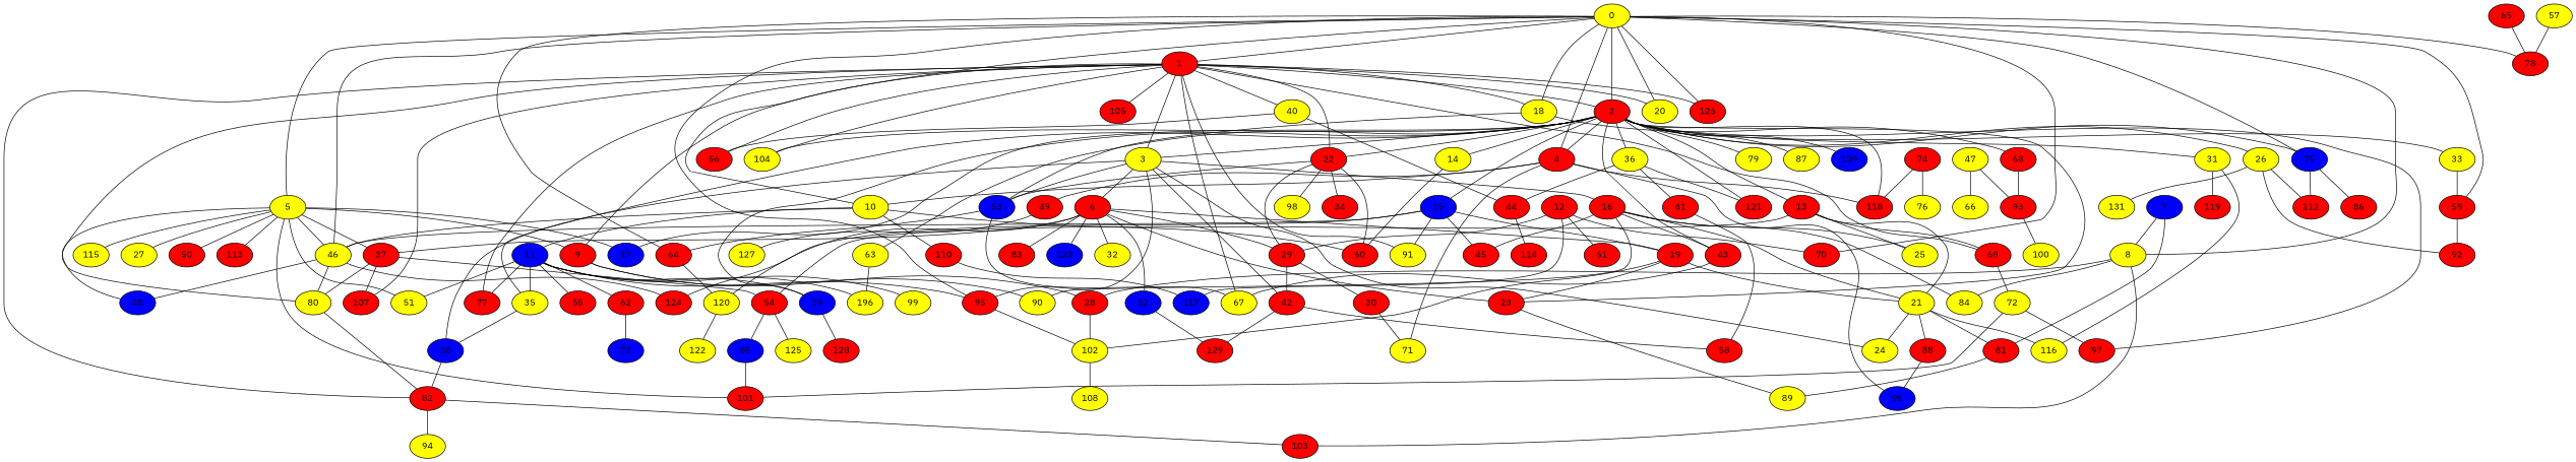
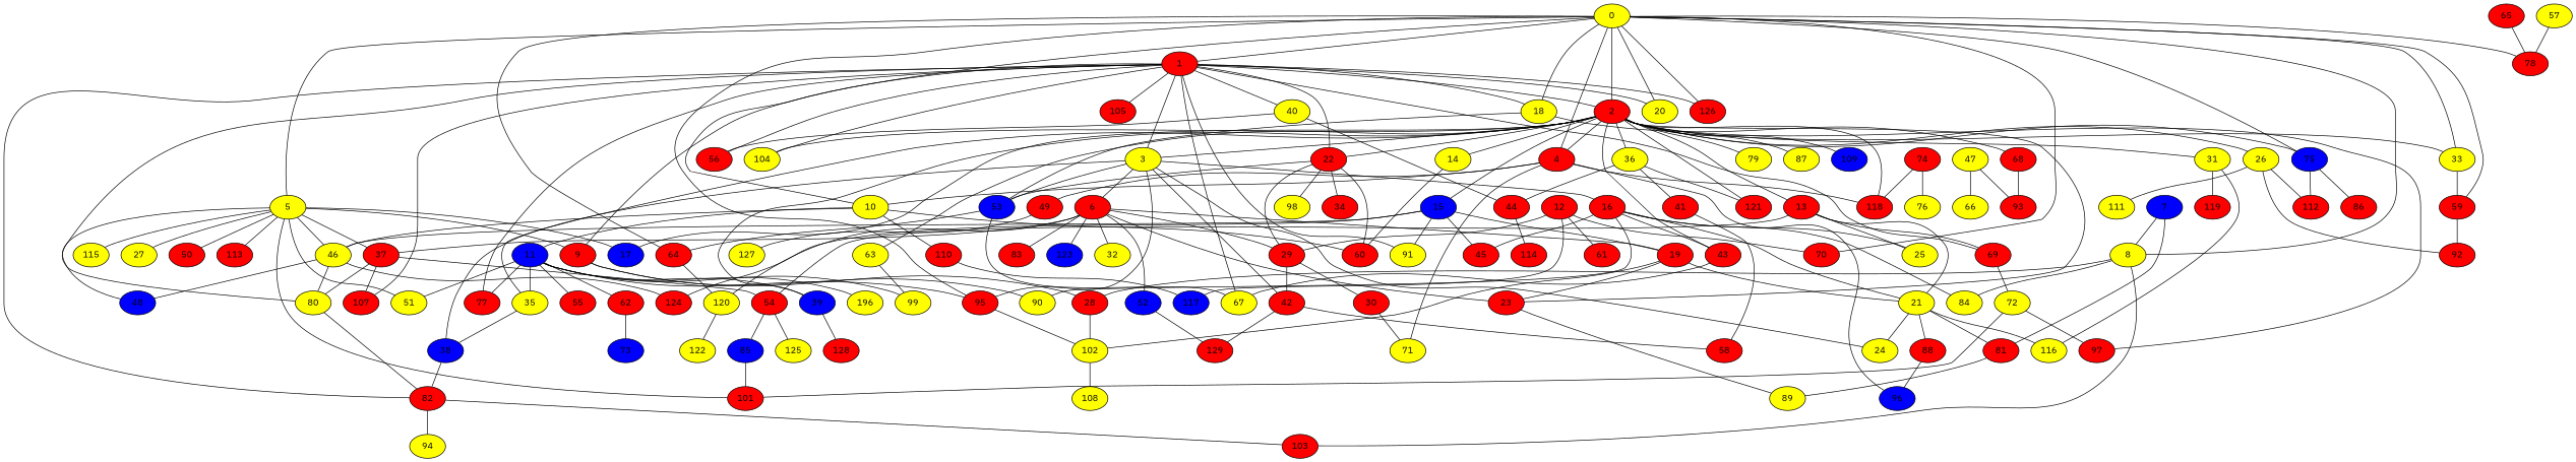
  graph {
    fontname="IBM Plex Sans"
    node [fillcolor=red fontname="IBM Plex Sans" style=filled]
    edge [fontname="IBM Plex Sans"]
    0 [fillcolor=yellow]
    1
    2
    4
    5 [fillcolor=yellow]
    8 [fillcolor=yellow]
    10 [fillcolor=yellow]
    18 [fillcolor=yellow]
    20 [fillcolor=yellow]
    33 [fillcolor=yellow]
    59
    64
    70
    75 [fillcolor=blue]
    78
    95
    126
    3 [fillcolor=yellow]
    9
    22
    40 [fillcolor=yellow]
    56
    67 [fillcolor=yellow]
    69
    77
    80 [fillcolor=yellow]
    82
    91 [fillcolor=yellow]
    104 [fillcolor=yellow]
    105
    107
    13
    14 [fillcolor=yellow]
    15 [fillcolor=blue]
    17 [fillcolor=blue]
    23
    26 [fillcolor=yellow]
    31 [fillcolor=yellow]
    35 [fillcolor=yellow]
    36 [fillcolor=yellow]
    39 [fillcolor=blue]
    43
    63 [fillcolor=yellow]
    79 [fillcolor=yellow]
    87 [fillcolor=yellow]
    97
    109 [fillcolor=blue]
    118
    121
    49
    71 [fillcolor=yellow]
    96 [fillcolor=blue]
    27 [fillcolor=yellow]
    37
    46 [fillcolor=yellow]
    48 [fillcolor=blue]
    50
    51 [fillcolor=yellow]
    101
    113
    115 [fillcolor=yellow]
    28
    84 [fillcolor=yellow]
    103
    11 [fillcolor=blue]
    60
    110
    53 [fillcolor=blue]
    68
    92
    120 [fillcolor=yellow]
    112
    86
    102 [fillcolor=yellow]
    6
    16
    24 [fillcolor=yellow]
    38 [fillcolor=blue]
    42
    90 [fillcolor=yellow]
    29
    34
    98 [fillcolor=yellow]
    44
    72 [fillcolor=yellow]
    94 [fillcolor=yellow]
    21 [fillcolor=yellow]
    25 [fillcolor=yellow]
    54
    19
    45
    124
    89 [fillcolor=yellow]
-   111 [fillcolor=yellow label=131]
+   111 [fillcolor=yellow]
    116 [fillcolor=yellow]
    119
    41
    128
    99 [fillcolor=yellow]
    32 [fillcolor=yellow]
    52 [fillcolor=blue]
    83
    123 [fillcolor=blue]
    58
    129
    127 [fillcolor=yellow]
    30
    122 [fillcolor=yellow]
    7 [fillcolor=blue]
    81
    55
    62
    n113 [fillcolor=yellow label=196]
    117 [fillcolor=blue]
    73 [fillcolor=blue]
    12
    61
    88
    85 [fillcolor=blue]
    125 [fillcolor=yellow]
    93
    108 [fillcolor=yellow]
    114
    47 [fillcolor=yellow]
    66 [fillcolor=yellow]
-   100 [fillcolor=yellow]
    57 [fillcolor=yellow]
    65
    74
    76 [fillcolor=yellow]
    0 -- 1
    0 -- 2
    0 -- 4
    0 -- 5
    0 -- 8
    0 -- 10
    0 -- 18
    0 -- 20
-   0 -- 46
+   0 -- 33
    0 -- 59
    0 -- 64
    0 -- 70
    0 -- 75
    0 -- 78
    0 -- 95
    0 -- 126
    1 -- 2
    1 -- 18
    1 -- 20
    1 -- 126
    1 -- 3
    1 -- 9
    1 -- 22
    1 -- 40
    1 -- 56
    1 -- 67
    1 -- 69
    1 -- 77
    1 -- 80
    1 -- 82
    1 -- 91
    1 -- 104
    1 -- 105
    1 -- 107
    2 -- 4
    2 -- 33
    2 -- 75
    2 -- 3
    2 -- 22
    2 -- 104
    2 -- 13
    2 -- 14
    2 -- 15
    2 -- 17
    2 -- 23
    2 -- 26
    2 -- 31
    2 -- 35
    2 -- 36
    2 -- 39
    2 -- 43
    2 -- 63
    2 -- 79
    2 -- 87
    2 -- 97
    2 -- 109
    2 -- 118
    2 -- 121
    4 -- 10
    4 -- 118
    4 -- 49
    4 -- 71
    4 -- 96
    5 -- 9
    5 -- 17
    5 -- 27
    5 -- 37
    5 -- 46
    5 -- 48
    5 -- 50
    5 -- 51
    5 -- 101
    5 -- 113
    5 -- 115
    8 -- 28
    8 -- 84
    8 -- 103
    10 -- 46
    10 -- 11
    10 -- 60
    10 -- 110
    18 -- 53
    18 -- 68
    33 -- 59
    59 -- 92
    64 -- 120
    75 -- 112
    75 -- 86
    95 -- 102
    3 -- 95
    3 -- 53
    3 -- 6
    3 -- 16
    3 -- 24
    3 -- 38
    3 -- 42
    9 -- 28
    9 -- 90
    22 -- 60
    22 -- 53
    22 -- 29
    22 -- 34
    22 -- 98
    40 -- 56
    40 -- 44
    69 -- 72
    80 -- 82
    82 -- 103
    82 -- 94
    13 -- 69
    13 -- 21
    13 -- 25
    13 -- 54
    14 -- 60
    15 -- 91
    15 -- 46
    15 -- 19
    15 -- 45
    15 -- 124
    23 -- 89
    26 -- 92
    26 -- 112
    26 -- 111
    31 -- 116
    31 -- 119
    35 -- 38
    36 -- 121
    36 -- 44
    36 -- 41
    39 -- 128
    43 -- 67
-   63 -- n113
+   63 -- 99
    49 -- 127
    37 -- 80
    37 -- 107
    37 -- 54
    46 -- 80
    46 -- 48
    46 -- 124
    28 -- 102
    11 -- 95
    11 -- 77
    11 -- 35
    11 -- 39
    11 -- 51
    11 -- 99
    11 -- 55
    11 -- 62
    11 -- n113
    110 -- 117
    53 -- 64
    53 -- 67
    68 -- 93
    120 -- 122
    102 -- 108
    6 -- 23
    6 -- 37
    6 -- 120
    6 -- 29
    6 -- 19
    6 -- 32
    6 -- 52
    6 -- 83
    6 -- 123
    16 -- 43
    16 -- 84
    16 -- 90
    16 -- 21
    16 -- 25
    16 -- 45
    38 -- 82
    42 -- 58
    42 -- 129
    29 -- 42
    29 -- 30
    44 -- 114
    72 -- 97
    72 -- 101
    21 -- 24
    21 -- 116
    21 -- 81
    21 -- 88
    54 -- 85
    54 -- 125
    19 -- 23
    19 -- 102
    19 -- 21
    41 -- 58
    52 -- 129
    30 -- 71
    7 -- 8
    7 -- 81
    81 -- 89
    62 -- 73
    12 -- 70
    12 -- 29
    12 -- 117
    12 -- 61
    88 -- 96
    85 -- 101
-   93 -- 100
    47 -- 93
    47 -- 66
    57 -- 78
    65 -- 78
    74 -- 118
    74 -- 76
  }
